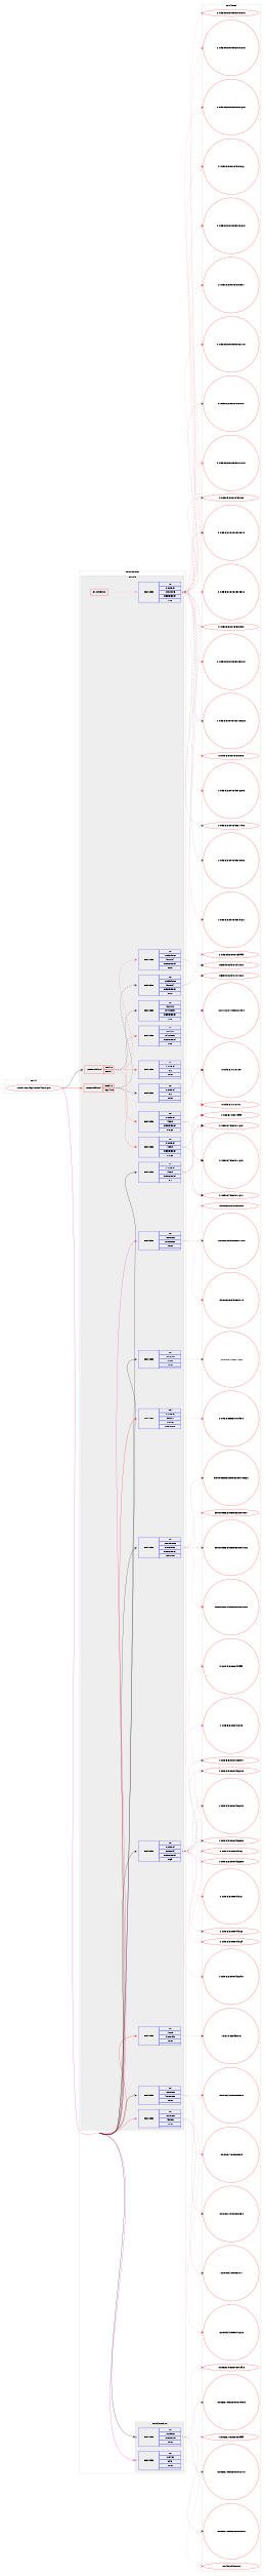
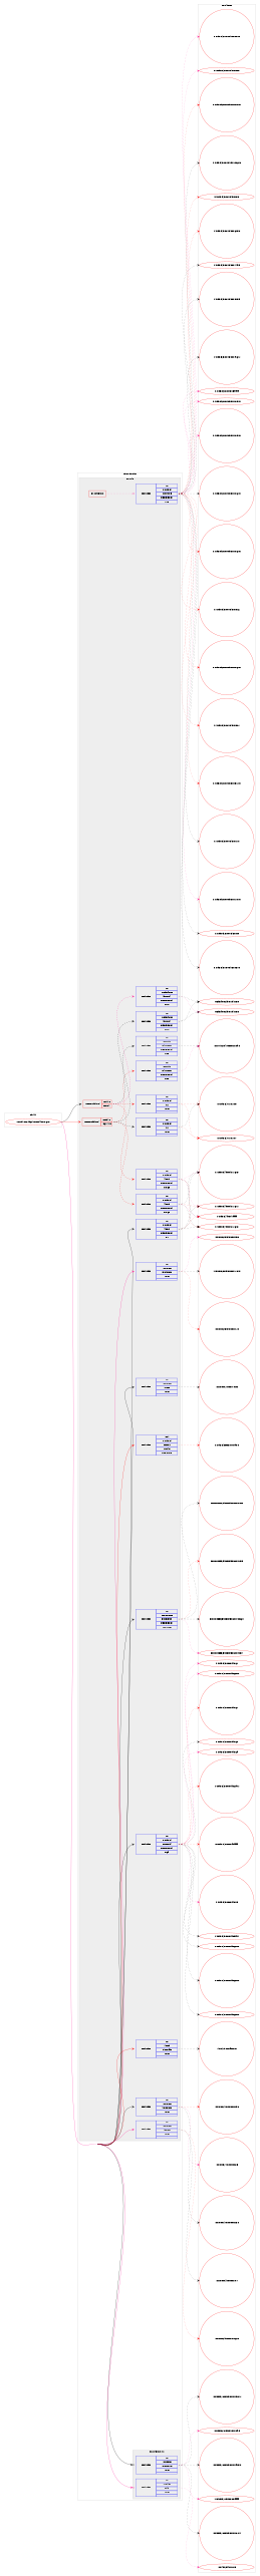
  digraph {
    compound=true
    concentrate=true
    fontname=Helvetica
    fontsize=10
    newrank=true
    rankdir=LR
    ranksep=1.5
    node [color=red fontname=Helvetica fontsize=10 shape=circle]
    edge [arrowhead=vee color=black headport=w style=dotted tailport=e weight=100]
    n1 [label="x11-drivers/xf86-input-tslib-0.0.6-r2" shape=ellipse width=4]
    n2 [color=blue label=<<TABLE BORDER="0" CELLBORDER="1" CELLSPACING="0" CELLPADDING="4" WIDTH="220"><TR><TD ROWSPAN="6" CELLPADDING="30">pack_dep</TD></TR><TR><TD WIDTH="110">no</TD></TR><TR><TD>sys-devel</TD></TR><TR><TD>automake</TD></TR><TR><TD>greaterequal</TD></TR><TR><TD>1.15</TD></TR></TABLE>> shape=none]
    n3 [label=<<TABLE BORDER="0" CELLBORDER="1" CELLSPACING="0" CELLPADDING="4"><TR><TD CELLPADDING="10">any_of_group</TD></TR></TABLE>> shape=none]
    n4 [color=blue label=<<TABLE BORDER="0" CELLBORDER="1" CELLSPACING="0" CELLPADDING="4" WIDTH="220"><TR><TD ROWSPAN="6" CELLPADDING="30">pack_dep</TD></TR><TR><TD WIDTH="110">no</TD></TR><TR><TD>sys-devel</TD></TR><TR><TD>libtool</TD></TR><TR><TD>greaterequal</TD></TR><TR><TD>2.2.6a</TD></TR></TABLE>> shape=none]
    n5 [color=blue label=<<TABLE BORDER="0" CELLBORDER="1" CELLSPACING="0" CELLPADDING="4" WIDTH="220"><TR><TD ROWSPAN="6" CELLPADDING="30">pack_dep</TD></TR><TR><TD WIDTH="110">no</TD></TR><TR><TD>sys-devel</TD></TR><TR><TD>m4</TD></TR><TR><TD>none</TD></TR><TR><TD></TD></TR></TABLE>> shape=none]
    n6 [color=blue label=<<TABLE BORDER="0" CELLBORDER="1" CELLSPACING="0" CELLPADDING="4" WIDTH="220"><TR><TD ROWSPAN="6" CELLPADDING="30">pack_dep</TD></TR><TR><TD WIDTH="110">no</TD></TR><TR><TD>x11-misc</TD></TR><TR><TD>util-macros</TD></TR><TR><TD>greaterequal</TD></TR><TR><TD>1.18</TD></TR></TABLE>> shape=none]
    n7 [color=blue label=<<TABLE BORDER="0" CELLBORDER="1" CELLSPACING="0" CELLPADDING="4" WIDTH="220"><TR><TD ROWSPAN="6" CELLPADDING="30">pack_dep</TD></TR><TR><TD WIDTH="110">no</TD></TR><TR><TD>media-fonts</TD></TR><TR><TD>font-util</TD></TR><TR><TD>greaterequal</TD></TR><TR><TD>1.2.0</TD></TR></TABLE>> shape=none]
    n8 [label=<<TABLE BORDER="0" CELLBORDER="1" CELLSPACING="0" CELLPADDING="4"><TR><TD ROWSPAN="3" CELLPADDING="10">use_conditional</TD></TR><TR><TD>positive</TD></TR><TR><TD>ppc-aix</TD></TR></TABLE>> shape=none]
    n9 [color=blue label=<<TABLE BORDER="0" CELLBORDER="1" CELLSPACING="0" CELLPADDING="4" WIDTH="220"><TR><TD ROWSPAN="6" CELLPADDING="30">pack_dep</TD></TR><TR><TD WIDTH="110">no</TD></TR><TR><TD>sys-devel</TD></TR><TR><TD>libtool</TD></TR><TR><TD>greaterequal</TD></TR><TR><TD>2.2.6a</TD></TR></TABLE>> shape=none]
    n10 [color=blue label=<<TABLE BORDER="0" CELLBORDER="1" CELLSPACING="0" CELLPADDING="4" WIDTH="220"><TR><TD ROWSPAN="6" CELLPADDING="30">pack_dep</TD></TR><TR><TD WIDTH="110">no</TD></TR><TR><TD>sys-devel</TD></TR><TR><TD>m4</TD></TR><TR><TD>none</TD></TR><TR><TD></TD></TR></TABLE>> shape=none]
    n11 [color=blue label=<<TABLE BORDER="0" CELLBORDER="1" CELLSPACING="0" CELLPADDING="4" WIDTH="220"><TR><TD ROWSPAN="6" CELLPADDING="30">pack_dep</TD></TR><TR><TD WIDTH="110">no</TD></TR><TR><TD>x11-misc</TD></TR><TR><TD>util-macros</TD></TR><TR><TD>greaterequal</TD></TR><TR><TD>1.18</TD></TR></TABLE>> shape=none]
    n12 [color=blue label=<<TABLE BORDER="0" CELLBORDER="1" CELLSPACING="0" CELLPADDING="4" WIDTH="220"><TR><TD ROWSPAN="6" CELLPADDING="30">pack_dep</TD></TR><TR><TD WIDTH="110">no</TD></TR><TR><TD>media-fonts</TD></TR><TR><TD>font-util</TD></TR><TR><TD>greaterequal</TD></TR><TR><TD>1.2.0</TD></TR></TABLE>> shape=none]
    n13 [label=<<TABLE BORDER="0" CELLBORDER="1" CELLSPACING="0" CELLPADDING="4"><TR><TD ROWSPAN="3" CELLPADDING="10">use_conditional</TD></TR><TR><TD>positive</TD></TR><TR><TD>x86-winnt</TD></TR></TABLE>> shape=none]
    n14 [color=blue label=<<TABLE BORDER="0" CELLBORDER="1" CELLSPACING="0" CELLPADDING="4" WIDTH="220"><TR><TD ROWSPAN="6" CELLPADDING="30">pack_dep</TD></TR><TR><TD WIDTH="110">no</TD></TR><TR><TD>app-portage</TD></TR><TR><TD>elt-patches</TD></TR><TR><TD>greaterequal</TD></TR><TR><TD>20170422</TD></TR></TABLE>> shape=none]
    n15 [color=blue label=<<TABLE BORDER="0" CELLBORDER="1" CELLSPACING="0" CELLPADDING="4" WIDTH="220"><TR><TD ROWSPAN="6" CELLPADDING="30">pack_dep</TD></TR><TR><TD WIDTH="110">no</TD></TR><TR><TD>sys-devel</TD></TR><TR><TD>autoconf</TD></TR><TR><TD>greaterequal</TD></TR><TR><TD>2.69</TD></TR></TABLE>> shape=none]
    n16 [color=blue label=<<TABLE BORDER="0" CELLBORDER="1" CELLSPACING="0" CELLPADDING="4" WIDTH="220"><TR><TD ROWSPAN="6" CELLPADDING="30">pack_dep</TD></TR><TR><TD WIDTH="110">no</TD></TR><TR><TD>sys-devel</TD></TR><TR><TD>libtool</TD></TR><TR><TD>greaterequal</TD></TR><TR><TD>2.4</TD></TR></TABLE>> shape=none]
    n17 [color=blue label=<<TABLE BORDER="0" CELLBORDER="1" CELLSPACING="0" CELLPADDING="4" WIDTH="220"><TR><TD ROWSPAN="6" CELLPADDING="30">pack_dep</TD></TR><TR><TD WIDTH="110">no</TD></TR><TR><TD>virtual</TD></TR><TR><TD>pkgconfig</TD></TR><TR><TD>none</TD></TR><TR><TD></TD></TR></TABLE>> shape=none]
    n18 [color=blue label=<<TABLE BORDER="0" CELLBORDER="1" CELLSPACING="0" CELLPADDING="4" WIDTH="220"><TR><TD ROWSPAN="6" CELLPADDING="30">pack_dep</TD></TR><TR><TD WIDTH="110">no</TD></TR><TR><TD>x11-proto</TD></TR><TR><TD>inputproto</TD></TR><TR><TD>none</TD></TR><TR><TD></TD></TR></TABLE>> shape=none]
    n19 [color=blue label=<<TABLE BORDER="0" CELLBORDER="1" CELLSPACING="0" CELLPADDING="4" WIDTH="220"><TR><TD ROWSPAN="6" CELLPADDING="30">pack_dep</TD></TR><TR><TD WIDTH="110">no</TD></TR><TR><TD>x11-proto</TD></TR><TR><TD>kbproto</TD></TR><TR><TD>none</TD></TR><TR><TD></TD></TR></TABLE>> shape=none]
    n20 [color=blue label=<<TABLE BORDER="0" CELLBORDER="1" CELLSPACING="0" CELLPADDING="4" WIDTH="220"><TR><TD ROWSPAN="6" CELLPADDING="30">pack_dep</TD></TR><TR><TD WIDTH="110">no</TD></TR><TR><TD>x11-proto</TD></TR><TR><TD>randrproto</TD></TR><TR><TD>none</TD></TR><TR><TD></TD></TR></TABLE>> shape=none]
    n21 [color=blue label=<<TABLE BORDER="0" CELLBORDER="1" CELLSPACING="0" CELLPADDING="4" WIDTH="220"><TR><TD ROWSPAN="6" CELLPADDING="30">pack_dep</TD></TR><TR><TD WIDTH="110">no</TD></TR><TR><TD>x11-proto</TD></TR><TR><TD>xproto</TD></TR><TR><TD>none</TD></TR><TR><TD></TD></TR></TABLE>> shape=none]
    n22 [color=blue label=<<TABLE BORDER="0" CELLBORDER="1" CELLSPACING="0" CELLPADDING="4" WIDTH="220"><TR><TD ROWSPAN="6" CELLPADDING="30">pack_dep</TD></TR><TR><TD WIDTH="110">weak</TD></TR><TR><TD>sys-devel</TD></TR><TR><TD>gettext</TD></TR><TR><TD>smaller</TD></TR><TR><TD>0.18.1.1-r3</TD></TR></TABLE>> shape=none]
    n23 [color=blue label=<<TABLE BORDER="0" CELLBORDER="1" CELLSPACING="0" CELLPADDING="4" WIDTH="220"><TR><TD ROWSPAN="6" CELLPADDING="30">pack_dep</TD></TR><TR><TD WIDTH="110">no</TD></TR><TR><TD>x11-base</TD></TR><TR><TD>xorg-server</TD></TR><TR><TD>none</TD></TR><TR><TD></TD></TR></TABLE>> shape=none]
    n24 [color=blue label=<<TABLE BORDER="0" CELLBORDER="1" CELLSPACING="0" CELLPADDING="4" WIDTH="220"><TR><TD ROWSPAN="6" CELLPADDING="30">pack_dep</TD></TR><TR><TD WIDTH="110">no</TD></TR><TR><TD>x11-libs</TD></TR><TR><TD>tslib</TD></TR><TR><TD>none</TD></TR><TR><TD></TD></TR></TABLE>> shape=none]
    n25 [label="sys-devel/automake-1.10.3-r1" shape=ellipse width=4]
    n26 [label="sys-devel/automake-1.10.3-r2" width=4]
+   n27 [label="sys-devel/automake-1.11.6-r1" width=4]
    n28 [label="sys-devel/automake-1.11.6-r2" width=4]
    n29 [label="sys-devel/automake-1.12.6" width=4]
    n30 [label="sys-devel/automake-1.12.6-r1" width=4]
    n31 [label="sys-devel/automake-1.13.4" width=4]
    n32 [label="sys-devel/automake-1.13.4-r1" width=4]
    n33 [label="sys-devel/automake-1.14.1" width=4]
    n34 [label="sys-devel/automake-1.14.1-r1" width=4]
    n35 [label="sys-devel/automake-1.15" shape=ellipse width=4]
    n36 [label="sys-devel/automake-1.15-r1" width=4]
    n37 [label="sys-devel/automake-1.15-r2" width=4]
    n38 [label="sys-devel/automake-1.15.1" shape=ellipse width=4]
    n39 [label="sys-devel/automake-1.15.1-r1" width=4]
    n40 [label="sys-devel/automake-1.4_p6-r2" width=4]
    n41 [label="sys-devel/automake-1.5-r2" shape=ellipse width=4]
    n42 [label="sys-devel/automake-1.6.3-r2" width=4]
    n43 [label="sys-devel/automake-1.7.9-r3" shape=ellipse width=4]
    n44 [label="sys-devel/automake-1.8.5-r5" width=4]
    n45 [label="sys-devel/automake-1.9.6-r4" width=4]
    n46 [label="sys-devel/automake-9999" shape=ellipse width=4]
    n47 [label="sys-devel/libtool-2.4.6-r2" shape=ellipse width=4]
    n48 [label="sys-devel/libtool-2.4.6-r3" width=4]
    n49 [label="sys-devel/libtool-2.4.6-r4" shape=ellipse width=4]
    n50 [label="sys-devel/libtool-9999" shape=ellipse width=4]
    n51 [label="sys-devel/m4-1.4.17" shape=ellipse width=4]
    n52 [label="sys-devel/m4-1.4.18" width=4]
    n53 [label="x11-misc/util-macros-1.19.1" width=4]
    n54 [label="media-fonts/font-util-1.3.0" shape=ellipse width=4]
    n55 [label="media-fonts/font-util-1.3.1" shape=ellipse width=4]
    n56 [label="app-portage/elt-patches-20170317" shape=ellipse width=4]
    n57 [label="app-portage/elt-patches-20170422" width=4]
    n58 [label="app-portage/elt-patches-20170815" width=4]
    n59 [label="app-portage/elt-patches-20170826.1" width=4]
    n60 [label="sys-devel/autoconf-2.13" width=4]
    n61 [label="sys-devel/autoconf-2.59-r7" shape=ellipse width=4]
    n62 [label="sys-devel/autoconf-2.61-r2" shape=ellipse width=4]
    n63 [label="sys-devel/autoconf-2.62-r1" width=4]
    n64 [label="sys-devel/autoconf-2.63-r1" shape=ellipse width=4]
    n65 [label="sys-devel/autoconf-2.64" shape=ellipse width=4]
    n66 [label="sys-devel/autoconf-2.65-r1" shape=ellipse width=4]
    n67 [label="sys-devel/autoconf-2.67" width=4]
    n68 [label="sys-devel/autoconf-2.68" shape=ellipse width=4]
    n69 [label="sys-devel/autoconf-2.69" shape=ellipse width=4]
    n70 [label="sys-devel/autoconf-2.69-r4" width=4]
    n71 [label="sys-devel/autoconf-9999" width=4]
    n72 [label="virtual/pkgconfig-0-r1" width=4]
    n73 [label="x11-proto/inputproto-2.3" width=4]
    n74 [label="x11-proto/inputproto-2.3.1" width=4]
    n75 [label="x11-proto/inputproto-2.3.2" width=4]
    n76 [label="x11-proto/kbproto-1.0.6-r1" width=4]
    n77 [label="x11-proto/kbproto-1.0.7" width=4]
    n78 [label="x11-proto/randrproto-1.4.0-r1" width=4]
    n79 [label="x11-proto/randrproto-1.4.1" width=4]
    n80 [label="x11-proto/randrproto-1.5.0" shape=ellipse width=4]
    n81 [label="x11-proto/xproto-7.0.31" width=4]
    n82 [label="sys-devel/gettext-0.19.8.1" width=4]
    n83 [label="x11-base/xorg-server-1.12.4-r7" width=4]
    n84 [label="x11-base/xorg-server-1.15.2-r4" width=4]
    n85 [label="x11-base/xorg-server-1.19.5" shape=ellipse width=4]
    n86 [label="x11-base/xorg-server-1.19.5-r1" width=4]
    n87 [label="x11-base/xorg-server-9999" shape=ellipse width=4]
    n88 [label="x11-libs/tslib-1.0-r3" shape=ellipse width=4]
    subgraph cluster_1 {
      color=gray
      label=<<i>ebuild</i>>
      rank=same
      n1
    }
    subgraph cluster_2 {
      color=gray
      label=<<i>dependencies</i>>
      subgraph cluster_3 {
        color=gray
        fillcolor="#eeeeee"
        label=<<i>compile</i>>
        style=filled
        subgraph sub_4 {
          color=gray
          fillcolor="#eeeeee"
          label=<<i>compile</i>>
          style=filled
          n3
          subgraph sub_5 {
            color=gray
            fillcolor="#eeeeee"
            label=<<i>compile</i>>
            style=filled
            n2
          }
        }
        subgraph sub_6 {
          color=gray
          fillcolor="#eeeeee"
          label=<<i>compile</i>>
          style=filled
          n8
          subgraph sub_7 {
            color=gray
            fillcolor="#eeeeee"
            label=<<i>compile</i>>
            style=filled
            n4
          }
          subgraph sub_8 {
            color=gray
            fillcolor="#eeeeee"
            label=<<i>compile</i>>
            style=filled
            n5
          }
          subgraph sub_9 {
            color=gray
            fillcolor="#eeeeee"
            label=<<i>compile</i>>
            style=filled
            n6
          }
          subgraph sub_10 {
            color=gray
            fillcolor="#eeeeee"
            label=<<i>compile</i>>
            style=filled
            n7
          }
        }
        subgraph sub_11 {
          color=gray
          fillcolor="#eeeeee"
          label=<<i>compile</i>>
          style=filled
          n13
          subgraph sub_12 {
            color=gray
            fillcolor="#eeeeee"
            label=<<i>compile</i>>
            style=filled
            n9
          }
          subgraph sub_13 {
            color=gray
            fillcolor="#eeeeee"
            label=<<i>compile</i>>
            style=filled
            n10
          }
          subgraph sub_14 {
            color=gray
            fillcolor="#eeeeee"
            label=<<i>compile</i>>
            style=filled
            n11
          }
          subgraph sub_15 {
            color=gray
            fillcolor="#eeeeee"
            label=<<i>compile</i>>
            style=filled
            n12
          }
        }
        subgraph sub_16 {
          color=gray
          fillcolor="#eeeeee"
          label=<<i>compile</i>>
          style=filled
          n14
        }
        subgraph sub_17 {
          color=gray
          fillcolor="#eeeeee"
          label=<<i>compile</i>>
          style=filled
          n15
        }
        subgraph sub_18 {
          color=gray
          fillcolor="#eeeeee"
          label=<<i>compile</i>>
          style=filled
          n16
        }
        subgraph sub_19 {
          color=gray
          fillcolor="#eeeeee"
          label=<<i>compile</i>>
          style=filled
          n17
        }
        subgraph sub_20 {
          color=gray
          fillcolor="#eeeeee"
          label=<<i>compile</i>>
          style=filled
          n18
        }
        subgraph sub_21 {
          color=gray
          fillcolor="#eeeeee"
          label=<<i>compile</i>>
          style=filled
          n19
        }
        subgraph sub_22 {
          color=gray
          fillcolor="#eeeeee"
          label=<<i>compile</i>>
          style=filled
          n20
        }
        subgraph sub_23 {
          color=gray
          fillcolor="#eeeeee"
          label=<<i>compile</i>>
          style=filled
          n21
        }
        subgraph sub_24 {
          color=gray
          fillcolor="#eeeeee"
          label=<<i>compile</i>>
          style=filled
          n22
        }
      }
      subgraph cluster_25 {
        color=gray
        fillcolor="#eeeeee"
        label=<<i>compile and run</i>>
        style=filled
        subgraph sub_26 {
          color=gray
          fillcolor="#eeeeee"
          label=<<i>compile and run</i>>
          style=filled
          n23
        }
        subgraph sub_27 {
          color=gray
          fillcolor="#eeeeee"
          label=<<i>compile and run</i>>
          style=filled
          n24
        }
      }
      subgraph cluster_28 {
        color=gray
        fillcolor="#eeeeee"
        label=<<i>run</i>>
        style=filled
      }
    }
    subgraph cluster_29 {
      color=gray
      label=<<i>candidates</i>>
      rank=same
      subgraph sub_30 {
        color=black
        label=<<i>candidates</i>>
        nodesep=1
        rank=same
        n25
        n26
+       n27
        n28
        n29
        n30
        n31
        n32
        n33
        n34
        n35
        n36
        n37
        n38
        n39
        n40
        n41
        n42
        n43
        n44
        n45
        n46
      }
      subgraph sub_31 {
        color=black
        label=<<i>candidates</i>>
        nodesep=1
        rank=same
        n47
        n48
        n49
        n50
      }
      subgraph sub_32 {
        color=black
        label=<<i>candidates</i>>
        nodesep=1
        rank=same
        n51
        n52
      }
      subgraph sub_33 {
        color=black
        label=<<i>candidates</i>>
        nodesep=1
        rank=same
        n53
      }
      subgraph sub_34 {
        color=black
        label=<<i>candidates</i>>
        nodesep=1
        rank=same
        n54
        n55
      }
      subgraph sub_35 {
        color=black
        label=<<i>candidates</i>>
        nodesep=1
        rank=same
        n47
        n48
        n49
        n50
      }
      subgraph sub_36 {
        color=black
        label=<<i>candidates</i>>
        nodesep=1
        rank=same
        n51
        n52
      }
      subgraph sub_37 {
        color=black
        label=<<i>candidates</i>>
        nodesep=1
        rank=same
        n53
      }
      subgraph sub_38 {
        color=black
        label=<<i>candidates</i>>
        nodesep=1
        rank=same
        n54
        n55
      }
      subgraph sub_39 {
        color=black
        label=<<i>candidates</i>>
        nodesep=1
        rank=same
        n47
        n48
        n49
        n50
      }
      subgraph sub_40 {
        color=black
        label=<<i>candidates</i>>
        nodesep=1
        rank=same
        n56
        n57
        n58
        n59
      }
      subgraph sub_41 {
        color=black
        label=<<i>candidates</i>>
        nodesep=1
        rank=same
        n60
        n61
        n62
        n63
        n64
        n65
        n66
        n67
        n68
        n69
        n70
        n71
      }
      subgraph sub_42 {
        color=black
        label=<<i>candidates</i>>
        nodesep=1
        rank=same
        n72
      }
      subgraph sub_43 {
        color=black
        label=<<i>candidates</i>>
        nodesep=1
        rank=same
        n73
        n74
        n75
      }
      subgraph sub_44 {
        color=black
        label=<<i>candidates</i>>
        nodesep=1
        rank=same
        n76
        n77
      }
      subgraph sub_45 {
        color=black
        label=<<i>candidates</i>>
        nodesep=1
        rank=same
        n78
        n79
        n80
      }
      subgraph sub_46 {
        color=black
        label=<<i>candidates</i>>
        nodesep=1
        rank=same
        n81
      }
      subgraph sub_47 {
        color=black
        label=<<i>candidates</i>>
        nodesep=1
        rank=same
        n82
      }
      subgraph sub_48 {
        color=black
        label=<<i>candidates</i>>
        nodesep=1
        rank=same
        n83
        n84
        n85
        n86
        n87
      }
      subgraph sub_49 {
        color=black
        label=<<i>candidates</i>>
        nodesep=1
        rank=same
        n88
      }
    }
    n1 -> n8 [style=solid weight=20]
    n1 -> n13 [color=red style=solid weight=20]
    n1 -> n14 [style=solid weight=20]
    n1 -> n15 [style=solid weight=20]
    n1 -> n16 [style=solid weight=20]
    n1 -> n17 [color=red style=solid weight=20]
    n1 -> n18 [style=solid weight=20]
    n1 -> n19 [color=deeppink style=solid weight=20]
    n1 -> n20 [color=deeppink style=solid weight=20]
    n1 -> n21 [style=solid weight=20]
    n1 -> n22 [color=red style=solid weight=20]
    n1 -> n23 [arrowhead=odotvee style=solid weight=20]
    n1 -> n24 [arrowhead=odotvee color=deeppink style=solid weight=20]
    n2 -> n25 [color=deeppink]
    n2 -> n26 [color=deeppink]
+   n2 -> n27
    n2 -> n28 [color=red]
    n2 -> n29 [color=red]
    n2 -> n30 [color=red]
    n2 -> n31 [color=red]
    n2 -> n32 [color=red]
    n2 -> n33
    n2 -> n34 [color=deeppink]
    n2 -> n35
    n2 -> n36
    n2 -> n37 [color=deeppink]
    n2 -> n38 [color=deeppink]
    n2 -> n39 [color=red]
    n2 -> n40
    n2 -> n41 [color=red]
    n2 -> n42 [color=red]
    n2 -> n43
    n2 -> n44
    n2 -> n45
    n2 -> n46 [color=deeppink]
    n3 -> n2 [arrowhead=oinv color=deeppink weight=20]
    n4 -> n47 [color=red]
    n4 -> n48 [color=deeppink]
    n4 -> n49 [color=deeppink]
    n4 -> n50
    n5 -> n51 [color=red]
    n5 -> n52 [color=red]
    n6 -> n53
    n7 -> n54
    n7 -> n55 [color=deeppink]
    n8 -> n4 [color=red style=dashed weight=20]
    n8 -> n5 [color=red style=dashed weight=20]
    n8 -> n6 [style=dashed weight=20]
    n8 -> n7 [color=deeppink style=dashed weight=20]
    n9 -> n47
    n9 -> n48
    n9 -> n49 [color=red]
    n9 -> n50 [color=deeppink]
    n10 -> n51 [color=red]
    n10 -> n52
    n11 -> n53 [color=deeppink]
    n12 -> n54
    n12 -> n55
    n13 -> n9 [color=red style=dashed weight=20]
    n13 -> n10 [style=dashed weight=20]
    n13 -> n11 [color=red style=dashed weight=20]
    n13 -> n12 [style=dashed weight=20]
    n14 -> n56 [color=deeppink]
    n14 -> n57
    n14 -> n58 [color=red]
    n14 -> n59
    n15 -> n60 [color=deeppink]
    n15 -> n61
    n15 -> n62
    n15 -> n63
    n15 -> n64
    n15 -> n65 [color=deeppink]
    n15 -> n66 [color=deeppink]
    n15 -> n67 [color=red]
    n15 -> n68
    n15 -> n69 [color=deeppink]
    n15 -> n70 [color=red]
    n15 -> n71 [color=red]
    n16 -> n47
    n16 -> n48
    n16 -> n49
    n16 -> n50 [color=red]
    n17 -> n72
    n18 -> n73 [color=deeppink]
    n18 -> n74
    n18 -> n75 [color=red]
    n19 -> n76 [color=red]
    n19 -> n77
    n20 -> n78
    n20 -> n79 [color=red]
    n20 -> n80 [color=deeppink]
    n21 -> n81
    n22 -> n82 [color=red]
    n23 -> n83
    n23 -> n84
    n23 -> n85 [color=deeppink]
    n23 -> n86
    n23 -> n87 [color=deeppink]
    n24 -> n88 [color=deeppink]
  }
